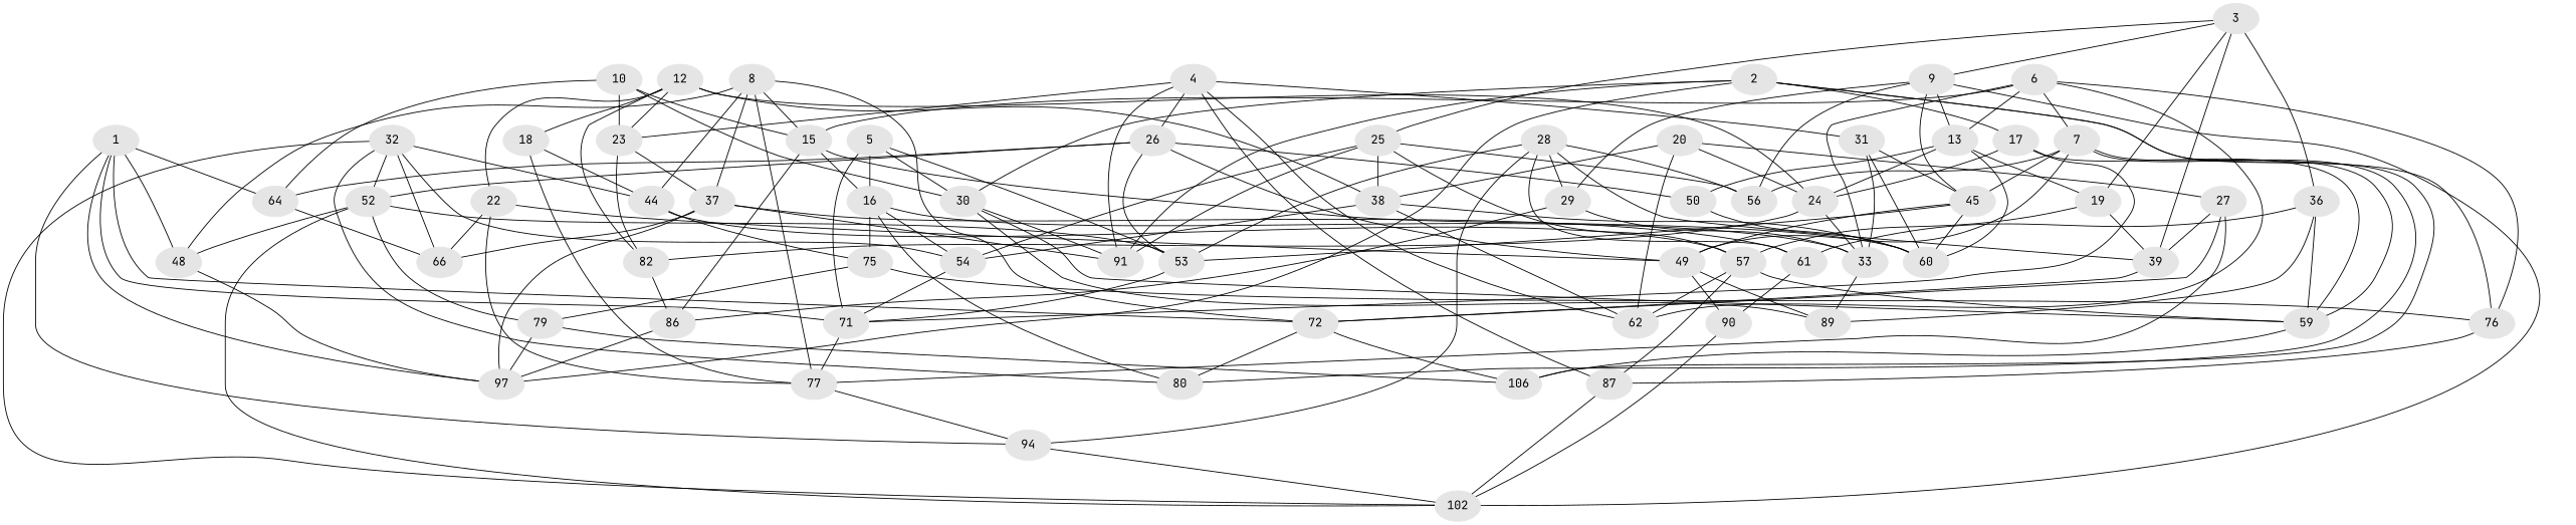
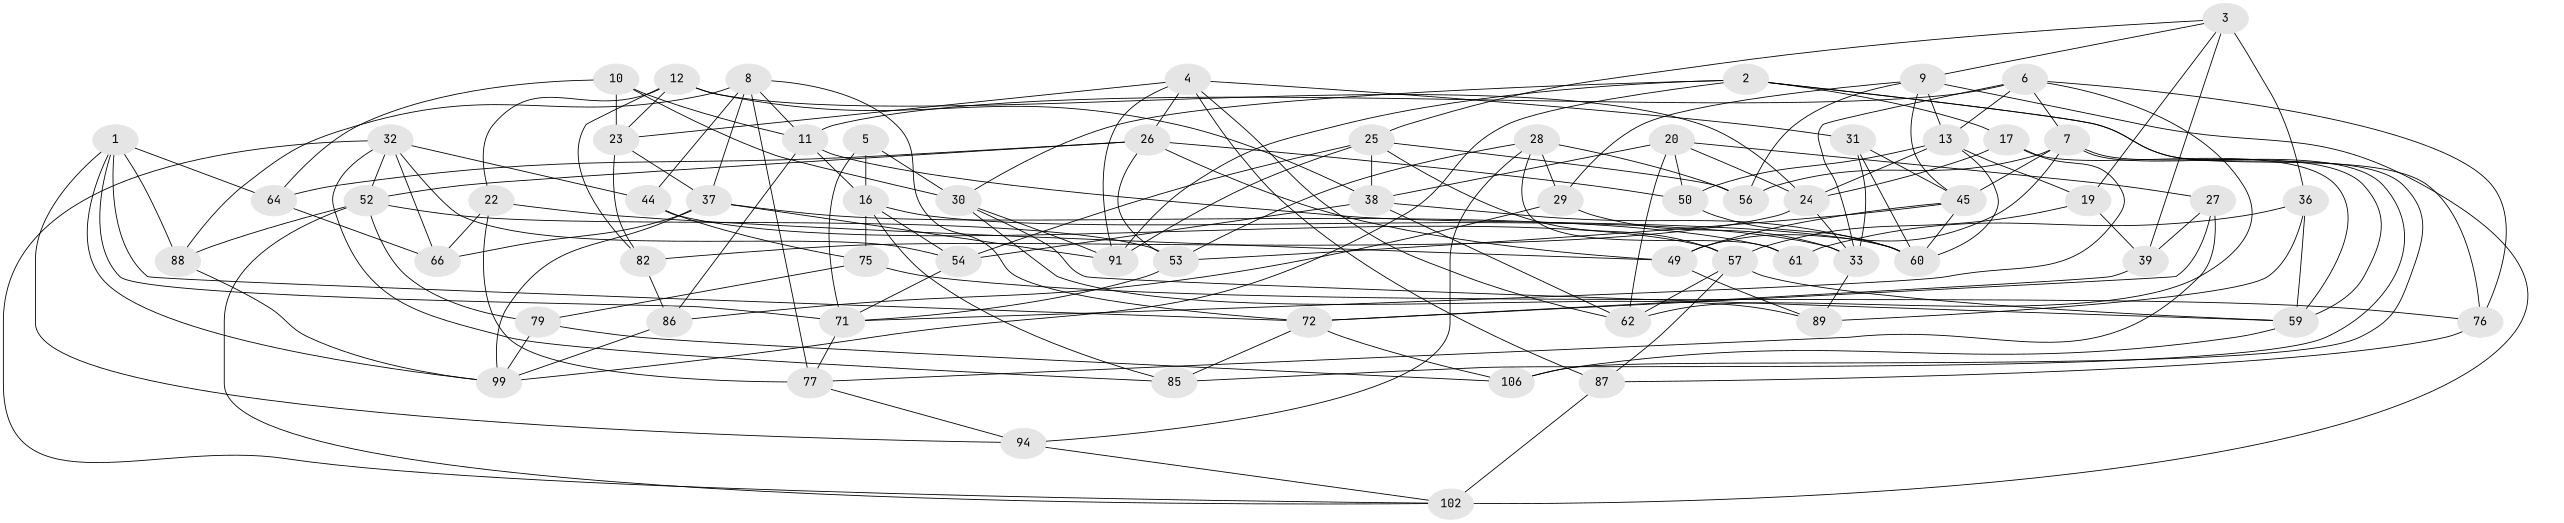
  graph {
    fontname="JetBrains Mono"
    node [color=gray90 fontname="JetBrains Mono" style=filled]
    edge [fontname="JetBrains Mono"]
    1 [super="+80"]
    64
    71 [super="+73"]
    72 [super="+83"]
-   88 [label=48]
+   88
    94
-   99 [super="+101" label=97]
+   99 [super="+101"]
    66 [super="+70"]
    77 [super="+93"]
    106
-   85 [label=80]
+   85
    102 [super="+104"]
    2 [super="+98"]
    17
    30 [super="+35"]
    76
    91 [super="+109"]
    59 [super="+69"]
    24 [super="+108"]
    89
    87
    3 [super="+41"]
    9 [super="+100"]
    19
    25 [super="+51"]
    36
    39 [super="+65"]
    13 [super="+81"]
    45 [super="+46"]
    56
    29
    57 [super="+95"]
    38 [super="+63"]
    54 [super="+97"]
    61
    4 [super="+110"]
    23 [super="+55"]
    26 [super="+43"]
    31
    62 [super="+67"]
    37 [super="+78"]
    82
    53 [super="+68"]
    49 [super="+84"]
    50
    52 [super="+96"]
    33 [super="+42"]
    60 [super="+103"]
    16 [super="+105"]
    75
    5
    6 [super="+92"]
    7 [super="+40"]
-   11 [super="+14" label=15]
+   11 [super="+14"]
    86
-   90
    8 [super="+48"]
    44 [super="+47"]
    10 [super="+74"]
    12 [super="+15"]
-   18
    22
    79
    20 [super="+58"]
    27
    28 [super="+107"]
    32 [super="+34"]
    1 -- 64
    1 -- 71
    1 -- 72
    1 -- 88
    1 -- 94
    1 -- 99
    64 -- 66
    71 -- 77
    72 -- 106
    72 -- 85
    88 -- 99
    94 -- 102
    77 -- 94
    2 -- 99
    2 -- 106
    2 -- 17
    2 -- 30
    2 -- 76
    2 -- 91
    17 -- 71
    17 -- 59
    17 -- 24
    30 -- 91
    30 -- 59
    30 -- 89
    76 -- 87
    59 -- 106
    24 -- 82
    24 -- 33
    87 -- 102
    3 -- 9
    3 -- 19
    3 -- 25
    3 -- 36
    3 -- 39 [weight=2]
    9 -- 102
    9 -- 13
    9 -- 45
    9 -- 56
    9 -- 29
    19 -- 39
    19 -- 57
    25 -- 91
    25 -- 56
    25 -- 57
    25 -- 38
    25 -- 54
    36 -- 59
    36 -- 89
    36 -- 61
    39 -- 72
    13 -- 24
    13 -- 19
    13 -- 50
    13 -- 60
    45 -- 53
    45 -- 49
    45 -- 60
    29 -- 33
    29 -- 86
    57 -- 59
    57 -- 87
    57 -- 62
    38 -- 54
    38 -- 62
    38 -- 60
    54 -- 71
-   61 -- 90
    4 -- 91
    4 -- 87
    4 -- 23
    4 -- 26
    4 -- 31
    4 -- 62
    23 -- 37
    23 -- 82
    26 -- 64
    26 -- 53
    26 -- 49
    26 -- 50
    26 -- 52
    31 -- 45
    31 -- 33
    31 -- 60
    37 -- 99
    37 -- 66
    37 -- 91
    37 -- 61
    82 -- 86
    53 -- 71
    49 -- 89
-   49 -- 90
    50 -- 60
    52 -- 88
    52 -- 102
    52 -- 53
    52 -- 79
    33 -- 89
    16 -- 85
    16 -- 54
    16 -- 33
    16 -- 75
    75 -- 76
    75 -- 79
    5 -- 71
    5 -- 30
-   5 -- 53
    5 -- 16
    6 -- 76
    6 -- 13
    6 -- 62
    6 -- 33
    6 -- 7
    6 -- 11
    7 -- 85
    7 -- 59
    7 -- 45
    7 -- 56
    7 -- 49
    11 -- 60
    11 -- 16
    11 -- 86
    86 -- 99
-   90 -- 102
    8 -- 72
    8 -- 88
    8 -- 77
    8 -- 37
    8 -- 11
    8 -- 44
    44 -- 57
    44 -- 75
    10 -- 64
    10 -- 30
    10 -- 23 [weight=2]
    10 -- 11
    12 -- 24
    12 -- 38
    12 -- 23
    12 -- 82
-   12 -- 18
    12 -- 22
-   18 -- 77
-   18 -- 44 [weight=2]
    22 -- 66
    22 -- 77
    22 -- 49
    79 -- 99
    79 -- 106
    20 -- 24
    20 -- 38
    20 -- 62 [weight=2]
+   20 -- 50
    20 -- 27
    27 -- 72
    27 -- 77
    27 -- 39
    28 -- 94
-   28 -- 39
    28 -- 56
    28 -- 29
    28 -- 61
    28 -- 53
    32 -- 66
    32 -- 85
    32 -- 102
    32 -- 54
    32 -- 52
    32 -- 44
  }
